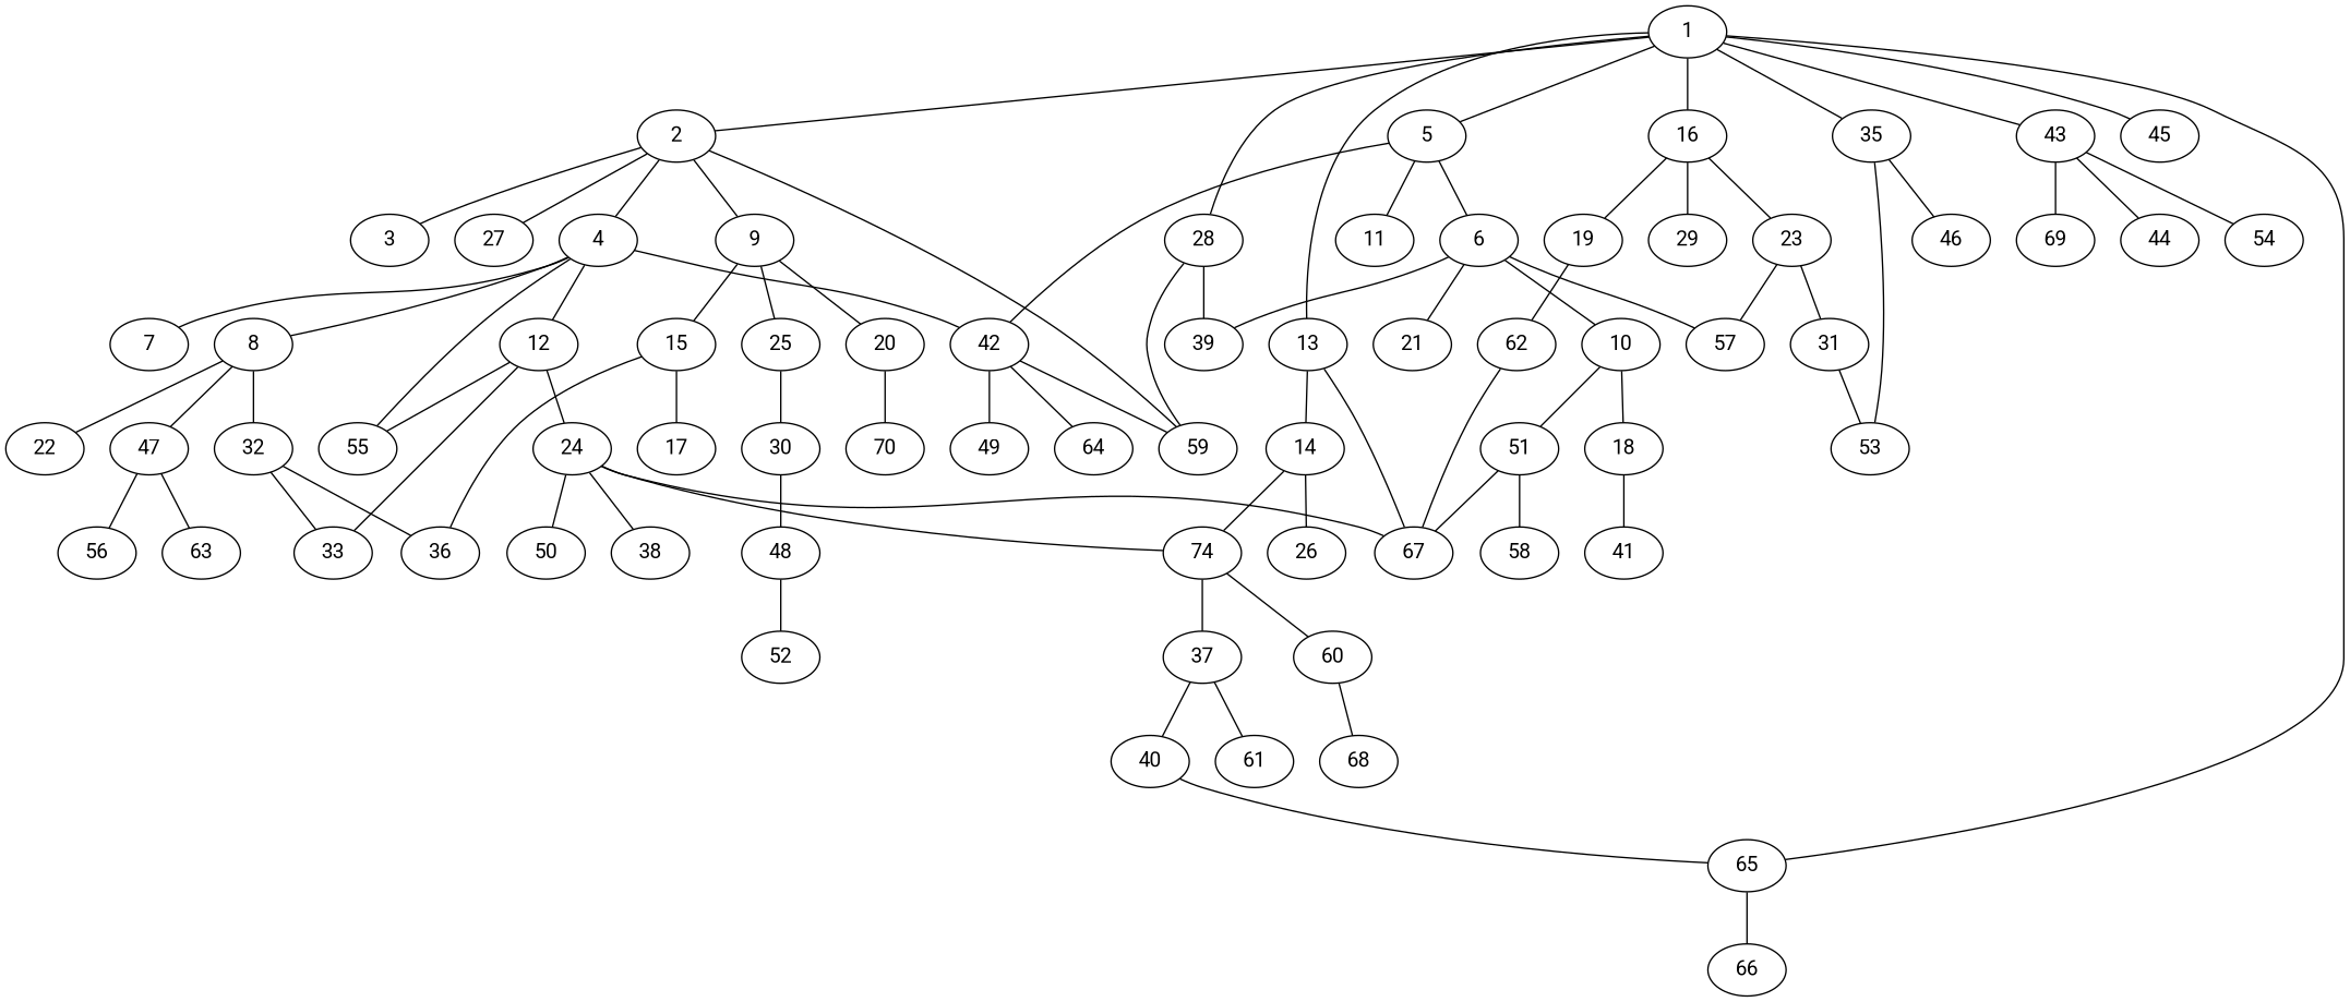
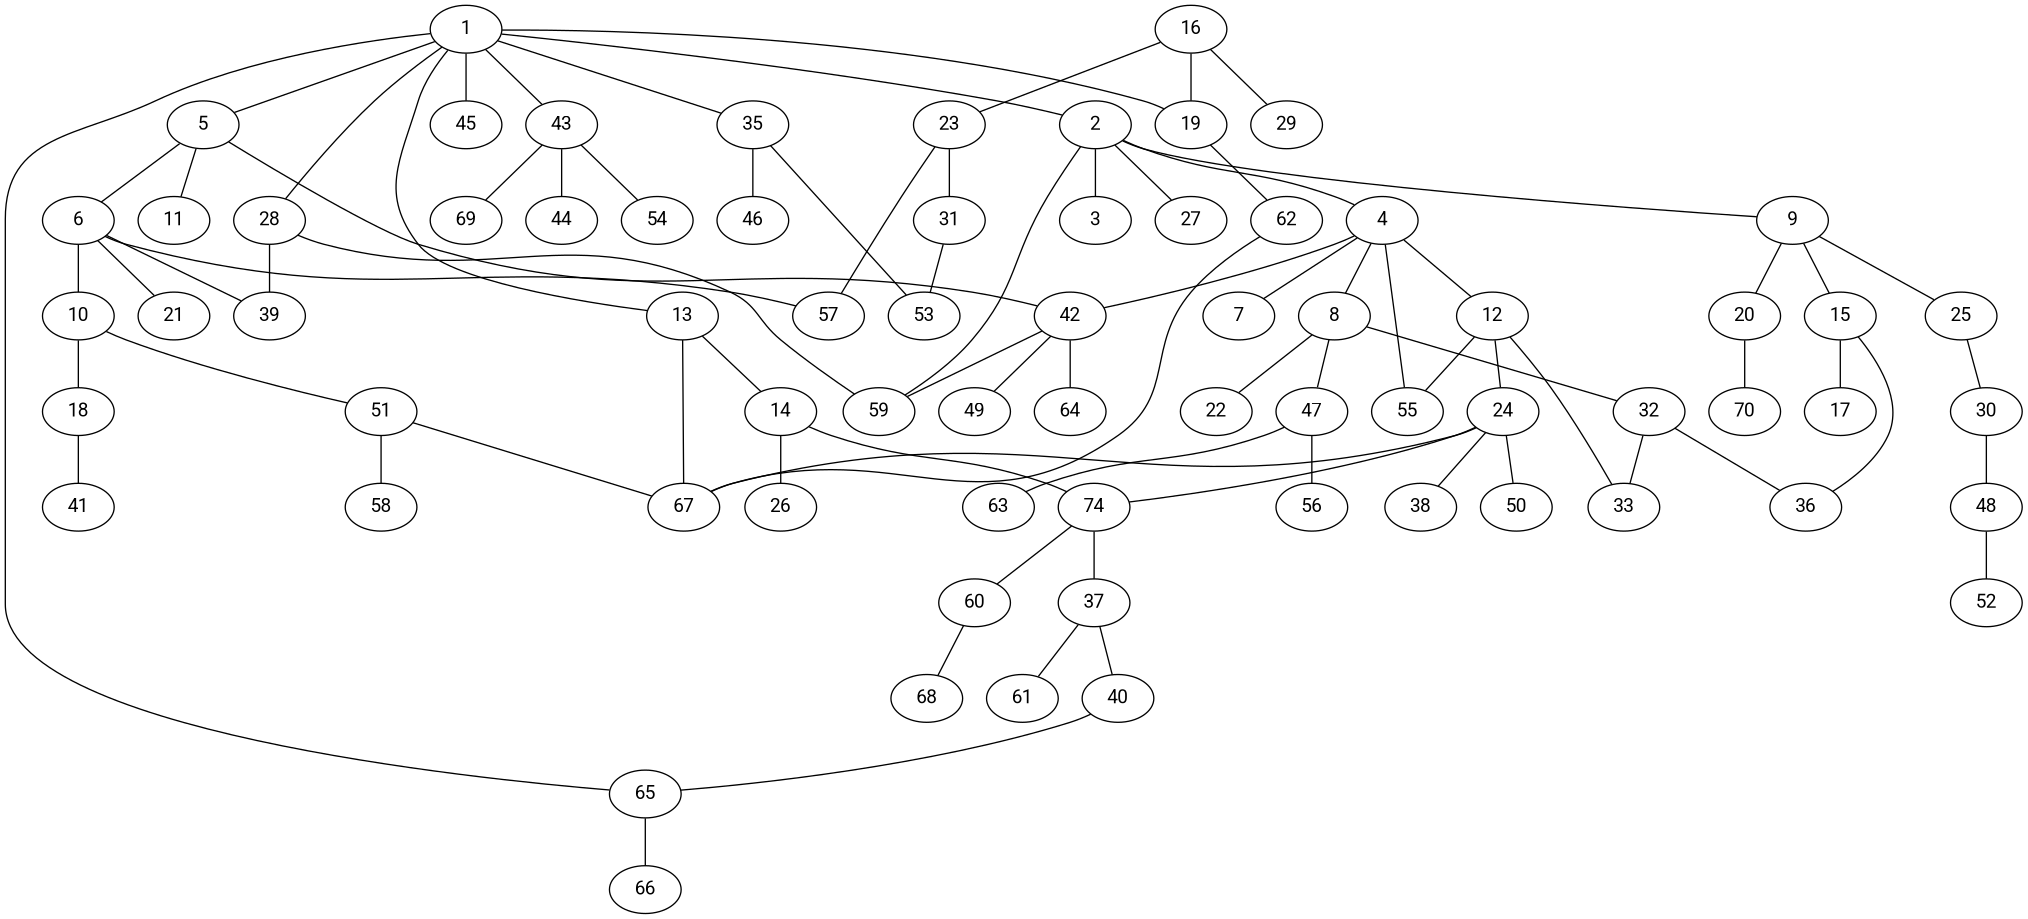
  graph {
    fontname=Roboto
    node [fontname=Roboto]
    edge [fontname=Roboto]
    1
    2
    5
    13
    16
    28
    35
    43
    45
    65
    3
    4
    9
    27
    59
    42
    6
    11
    14
    67
    19
    23
    29
    39
    53
    46
    44
    54
    69
    66
    7
    8
    12
    55
    15
    20
    25
    49
    64
    10
    21
    57
    n43 [label=74]
    26
    62
    31
    22
    32
    47
    24
    33
    36
    17
    70
    30
    56
    63
    38
    50
    18
    51
    41
    58
    48
    37
    60
    40
    61
    68
    52
    1 -- 2
    1 -- 5
    1 -- 13
-   1 -- 16
+   1 -- 19
    1 -- 28
    1 -- 35
    1 -- 43
    1 -- 45
    1 -- 65
    2 -- 3
    2 -- 4
    2 -- 9
    2 -- 27
    2 -- 59
    5 -- 42
    5 -- 6
    5 -- 11
    13 -- 14
    13 -- 67
    16 -- 19
    16 -- 23
    16 -- 29
    28 -- 59
    28 -- 39
    35 -- 53
    35 -- 46
    43 -- 44
    43 -- 54
    43 -- 69
    65 -- 66
    4 -- 42
    4 -- 7
    4 -- 8
    4 -- 12
    4 -- 55
    9 -- 15
    9 -- 20
    9 -- 25
    42 -- 59
    42 -- 49
    42 -- 64
    6 -- 39
    6 -- 10
    6 -- 21
    6 -- 57
    14 -- n43
    14 -- 26
    19 -- 62
    23 -- 57
    23 -- 31
    8 -- 22
    8 -- 32
    8 -- 47
    12 -- 55
    12 -- 24
    12 -- 33
    15 -- 36
    15 -- 17
    20 -- 70
    25 -- 30
    10 -- 18
    10 -- 51
    n43 -- 37
    n43 -- 60
    62 -- 67
    31 -- 53
    32 -- 33
    32 -- 36
    47 -- 56
    47 -- 63
    24 -- 67
    24 -- n43
    24 -- 38
    24 -- 50
    30 -- 48
    18 -- 41
    51 -- 67
    51 -- 58
    48 -- 52
    37 -- 40
    37 -- 61
    60 -- 68
    40 -- 65
  }
